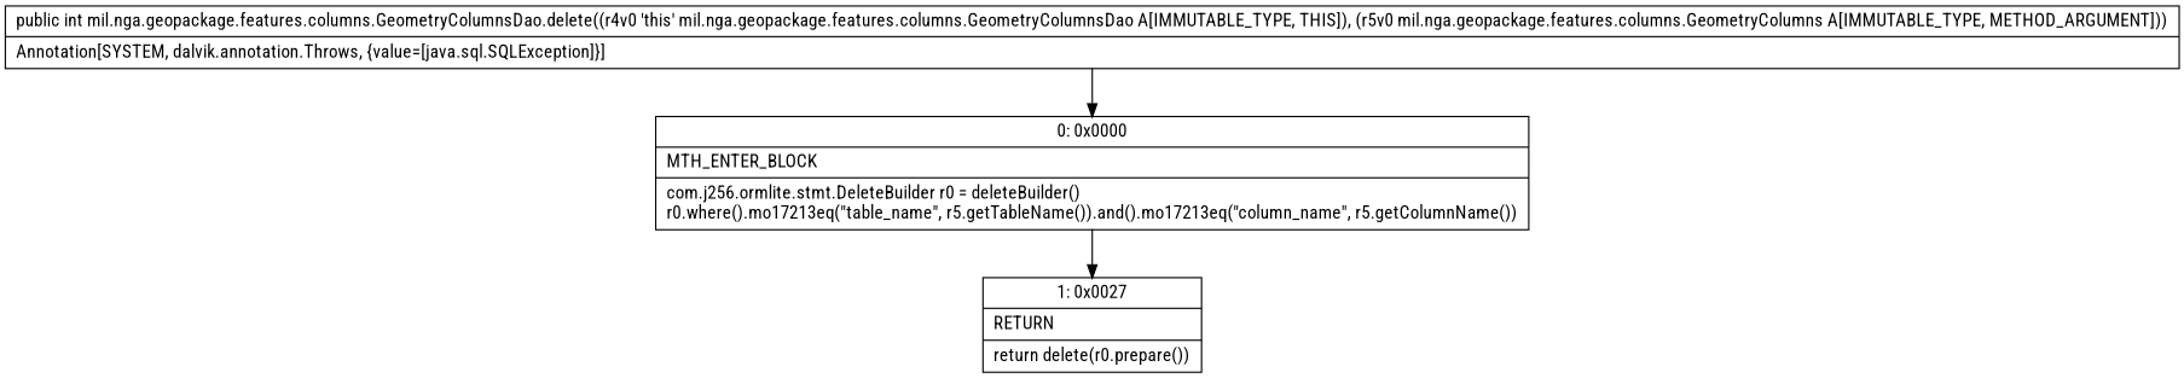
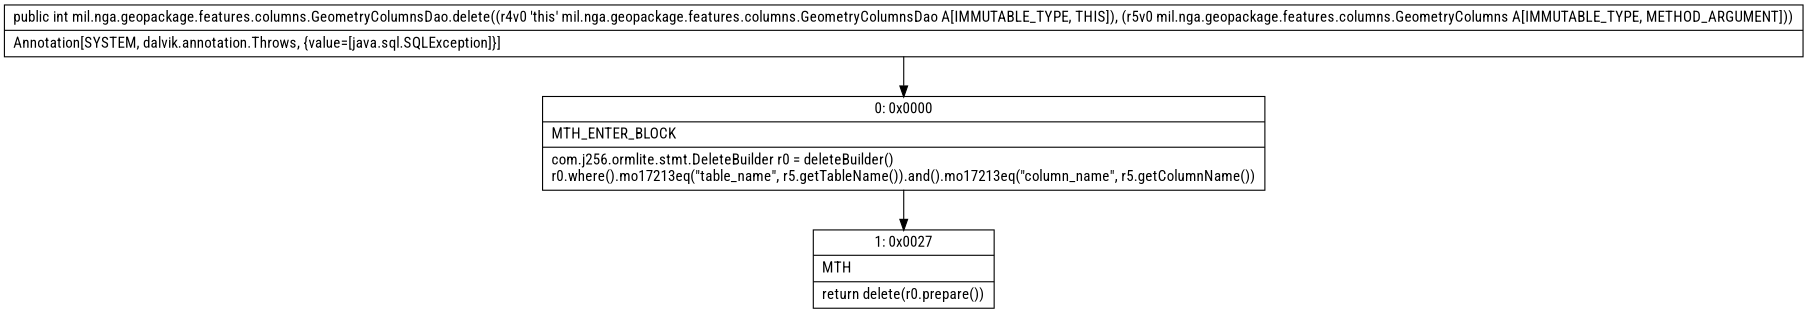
  digraph {
    fontname="Roboto Condensed"
    node [shape=record fontname="Roboto Condensed"]
    edge [fontname="Roboto Condensed"]
    n1 [label="{0\:\ 0x0000|MTH_ENTER_BLOCK\l|com.j256.ormlite.stmt.DeleteBuilder r0 = deleteBuilder()\lr0.where().mo17213eq(\"table_name\", r5.getTableName()).and().mo17213eq(\"column_name\", r5.getColumnName())\l}"]
-   n2 [label="{1\:\ 0x0027|RETURN\l|return delete(r0.prepare())\l}"]
+   n2 [label="{1\:\ 0x0027|MTH\l|return delete(r0.prepare())\l}"]
    n3 [label="{public int mil.nga.geopackage.features.columns.GeometryColumnsDao.delete((r4v0 'this' mil.nga.geopackage.features.columns.GeometryColumnsDao A[IMMUTABLE_TYPE, THIS]), (r5v0 mil.nga.geopackage.features.columns.GeometryColumns A[IMMUTABLE_TYPE, METHOD_ARGUMENT]))  | Annotation[SYSTEM, dalvik.annotation.Throws, \{value=[java.sql.SQLException]\}]\l}"]
    n1 -> n2
    n3 -> n1
  }
